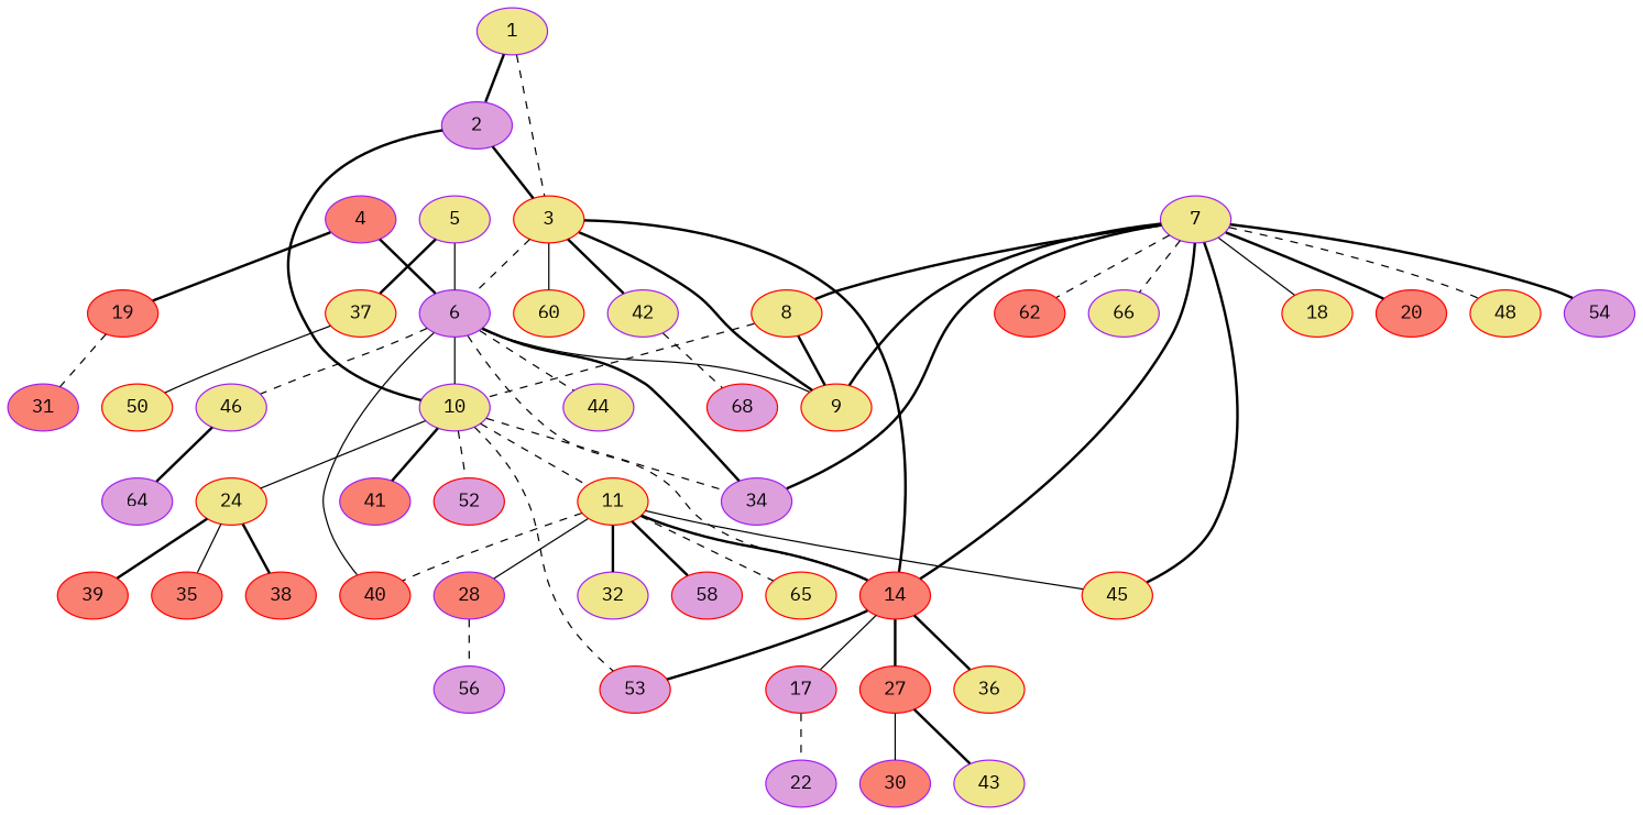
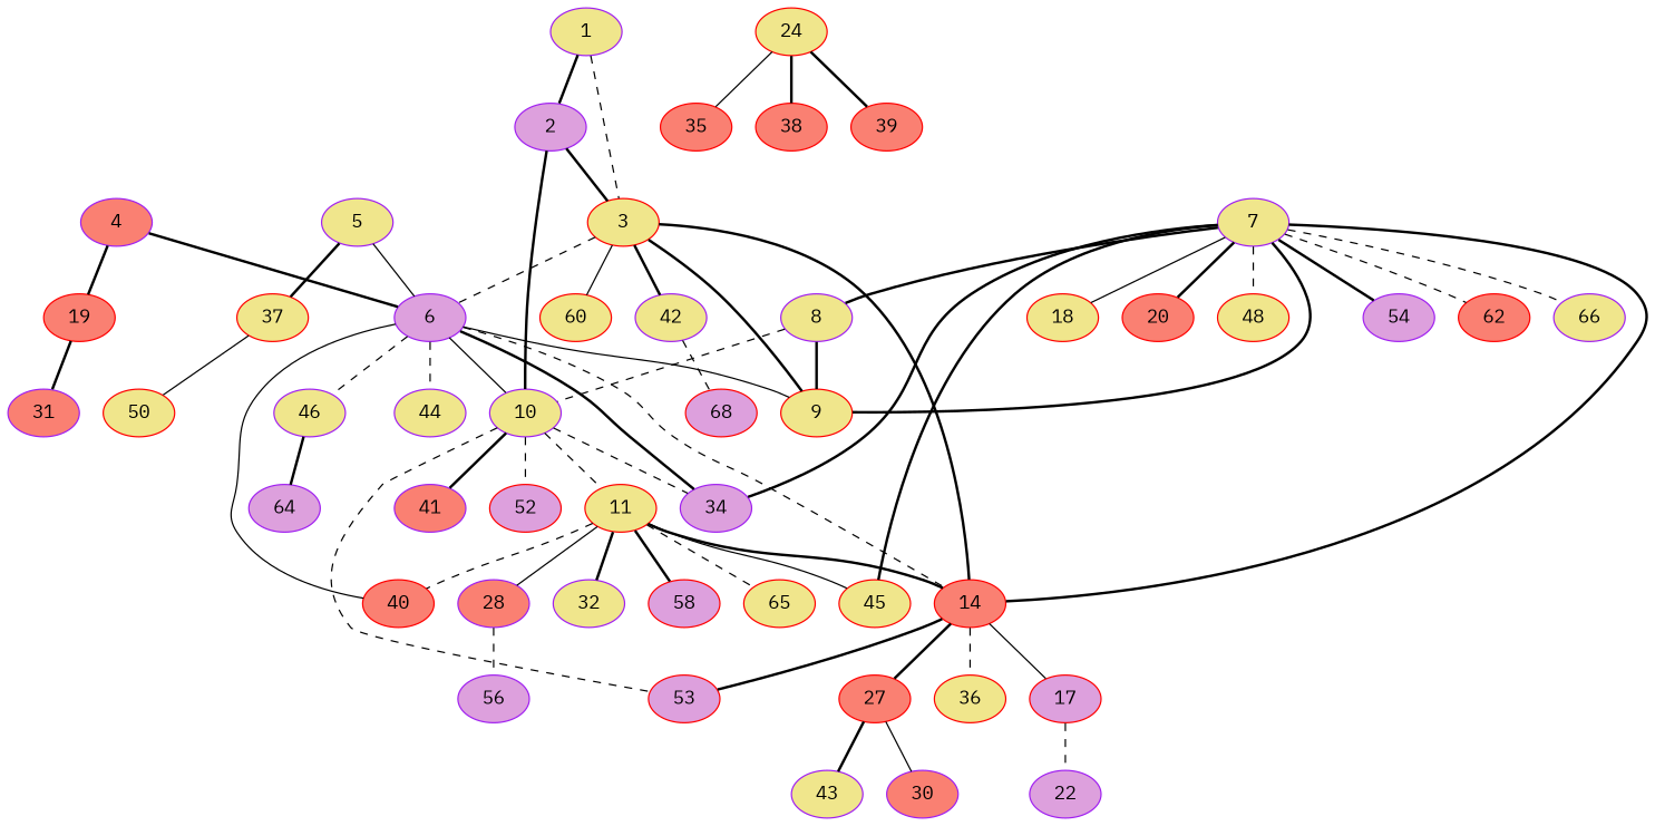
  graph {
    fontname="IBM Plex Mono"
    node [color=red fillcolor=khaki fontname="IBM Plex Mono" style=filled]
    edge [fontname="IBM Plex Mono" style=bold]
    1 [color=purple super="+67"]
    2 [color=purple fillcolor=plum super="+29"]
    3 [super="+51"]
    10 [color=purple super="+12"]
    6 [color=purple fillcolor=plum super="+61"]
    9 [super="+16"]
    14 [fillcolor=salmon super="+15"]
    42 [color=purple super="+47"]
    60
    34 [color=purple fillcolor=plum]
    11 [super="+13"]
    24 [super="+25"]
    41 [color=purple fillcolor=salmon]
    52 [fillcolor=plum]
    53 [fillcolor=plum super="+63"]
    40 [fillcolor=salmon]
    44 [color=purple]
    46 [color=purple]
    17 [fillcolor=plum super="+21"]
    27 [fillcolor=salmon]
    36
    68 [fillcolor=plum]
    4 [color=purple fillcolor=salmon super="+59"]
    19 [fillcolor=salmon super="+55"]
    5 [color=purple super="+33"]
    37
    31 [color=purple fillcolor=salmon]
    50 [super="+69"]
    64 [color=purple fillcolor=plum]
    7 [color=purple super="+26"]
-   8 [super="+23"]
+   8 [color=purple super="+23"]
    18
    20 [fillcolor=salmon]
    45
    48
    54 [color=purple fillcolor=plum super="+70"]
    62 [fillcolor=salmon]
    66 [color=purple]
    28 [color=purple fillcolor=salmon]
    32 [color=purple]
    58 [fillcolor=plum]
    65
    35 [fillcolor=salmon]
    38 [fillcolor=salmon super="+49"]
    39 [fillcolor=salmon]
    56 [color=purple fillcolor=plum]
    22 [color=purple fillcolor=plum]
    30 [color=purple fillcolor=salmon]
    43 [color=purple]
    1 -- 2
    1 -- 3 [style=dashed]
    2 -- 3
    2 -- 10
    3 -- 6 [style=dashed]
    3 -- 9
    3 -- 14
    3 -- 42
    3 -- 60 [style=solid]
    10 -- 34 [style=dashed]
    10 -- 11 [style=dashed weight=2]
-   10 -- 24 [style=solid]
    10 -- 41
    10 -- 52 [style=dashed]
    10 -- 53 [style=dashed]
    6 -- 10 [style=solid]
    6 -- 9 [style=solid]
    6 -- 14 [style=dashed]
    6 -- 34
    6 -- 40 [style=solid]
    6 -- 44 [style=dashed]
    6 -- 46 [style=dashed]
    14 -- 53
    14 -- 17 [style=solid]
    14 -- 27
-   14 -- 36
+   14 -- 36 [style=dashed]
    42 -- 68 [style=dashed]
    11 -- 14 [weight=2]
    11 -- 40 [style=dashed]
    11 -- 45 [style=solid]
    11 -- 28 [style=solid]
    11 -- 32
    11 -- 58
    11 -- 65 [style=dashed weight=2]
    24 -- 35 [style=solid]
    24 -- 38
    24 -- 39
    46 -- 64
    17 -- 22 [style=dashed]
    27 -- 30 [style=solid]
    27 -- 43
    4 -- 6
    4 -- 19
-   19 -- 31 [style=dashed]
+   19 -- 31
    5 -- 6 [style=solid]
    5 -- 37
    37 -- 50 [style=solid]
    7 -- 9
    7 -- 14
    7 -- 34
    7 -- 8
    7 -- 18 [style=solid]
    7 -- 20
    7 -- 45
    7 -- 48 [style=dashed]
    7 -- 54
    7 -- 62 [style=dashed]
    7 -- 66 [style=dashed]
    8 -- 10 [style=dashed]
    8 -- 9
    28 -- 56 [style=dashed]
  }
